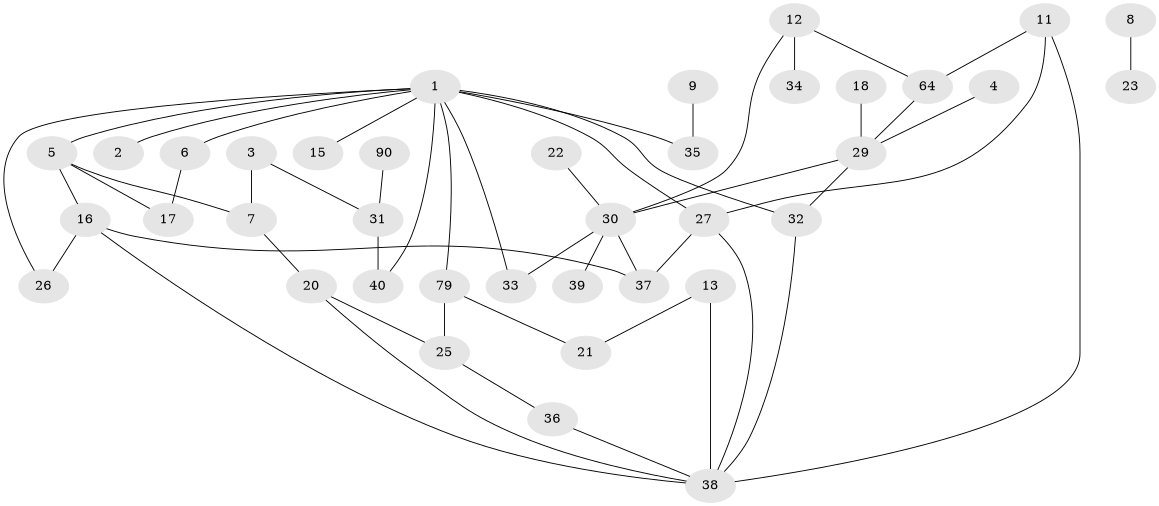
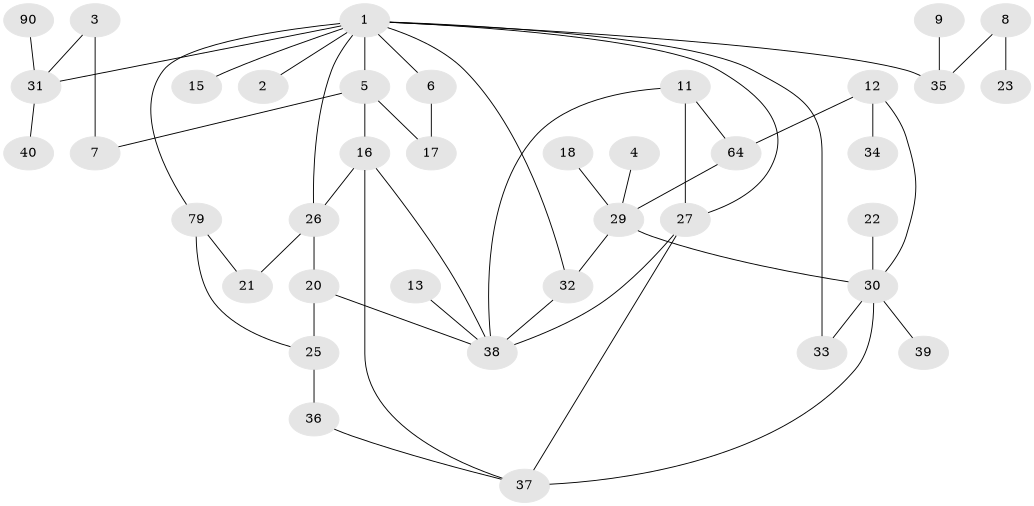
  graph {
    node [color=gray90 style=filled]
    edge [weight=1.0]
    1
    2
    5
    6
    15
    n6 [label=79]
    26
    27
    32
    33
    35
    40
    7
    16
    17
    21
    25
    38
    37
    3
    31
    20
    4
    29
    30
    8
    23
    9
    n29 [label=90]
    11
    n31 [label=64]
    12
    34
    39
    13
    18
    36
    22
    1 -- 2
    1 -- 5
    1 -- 6
    1 -- 15
    1 -- n6
    1 -- 26
    1 -- 27
    1 -- 32
    1 -- 33
    1 -- 35
-   1 -- 40
+   1 -- 31
    5 -- 7
    5 -- 16
    5 -- 17
    6 -- 17
    n6 -- 21
    n6 -- 25
    27 -- 38
    27 -- 37
    32 -- 38
-   7 -- 20
+   26 -- 20
    16 -- 26
    16 -- 38
    16 -- 37
    25 -- 36
    3 -- 7
    3 -- 31
    31 -- 40
    20 -- 25
    20 -- 38
    4 -- 29
    29 -- 32
    29 -- 30
    30 -- 33
    30 -- 37
    30 -- 39
+   8 -- 35
    8 -- 23
    9 -- 35
    n29 -- 31
    11 -- 27
    11 -- 38
    11 -- n31
    n31 -- 29
    12 -- 30
    12 -- n31
    12 -- 34
-   13 -- 21
+   26 -- 21
    13 -- 38
    18 -- 29
-   36 -- 38
+   36 -- 37
    22 -- 30
  }
